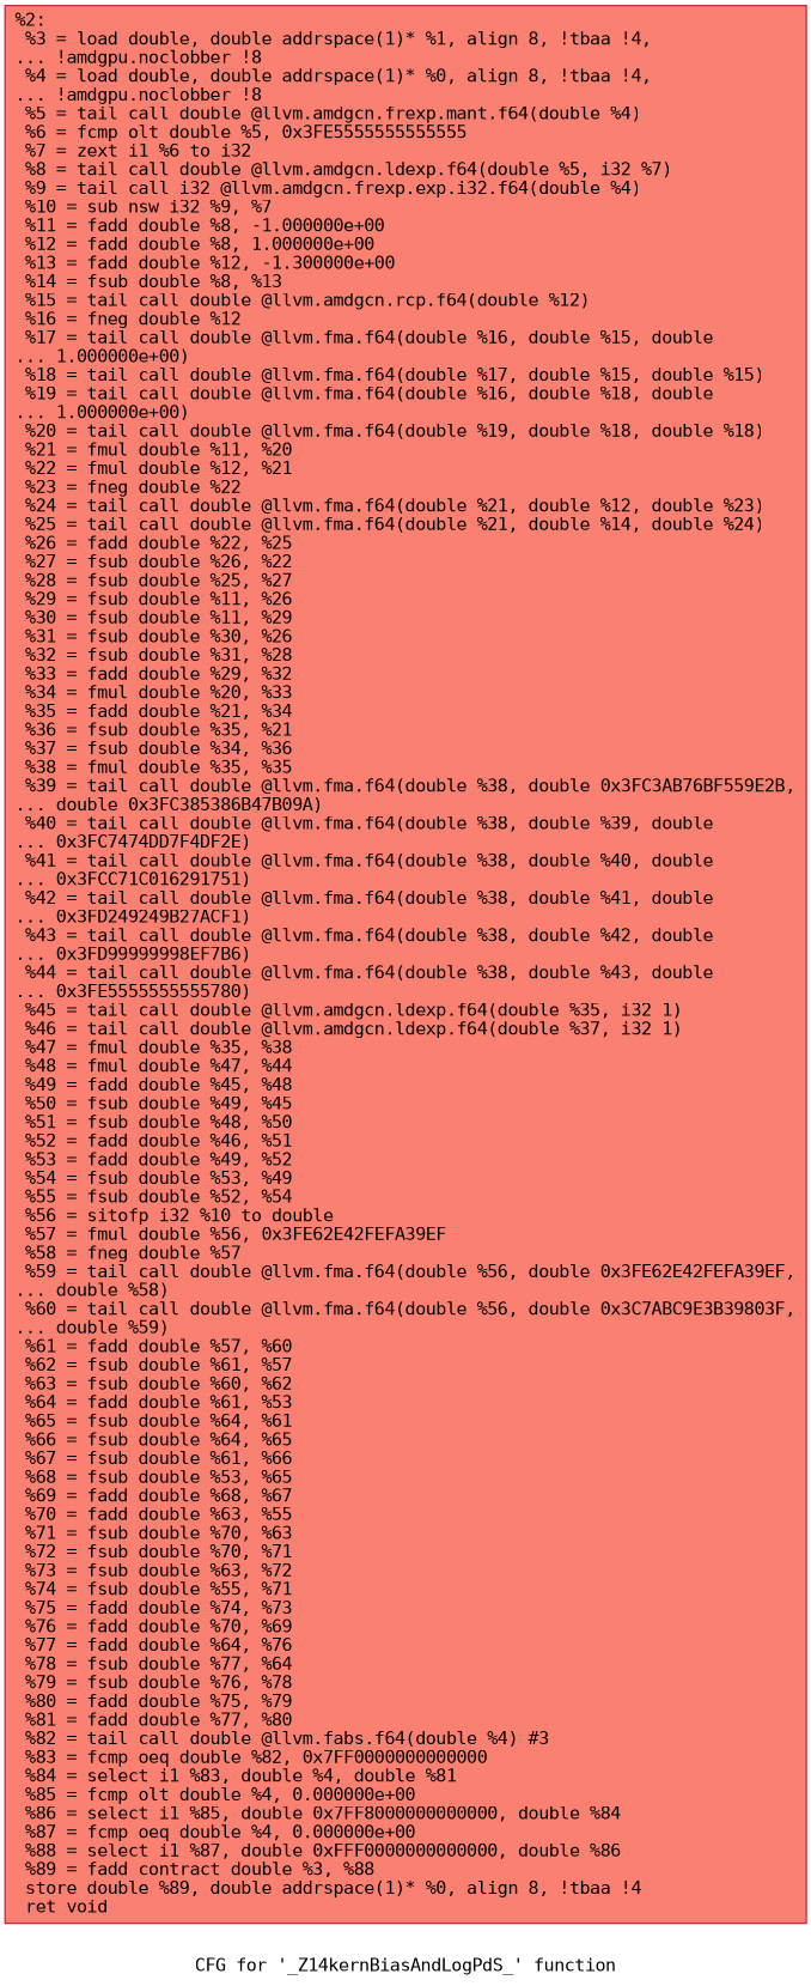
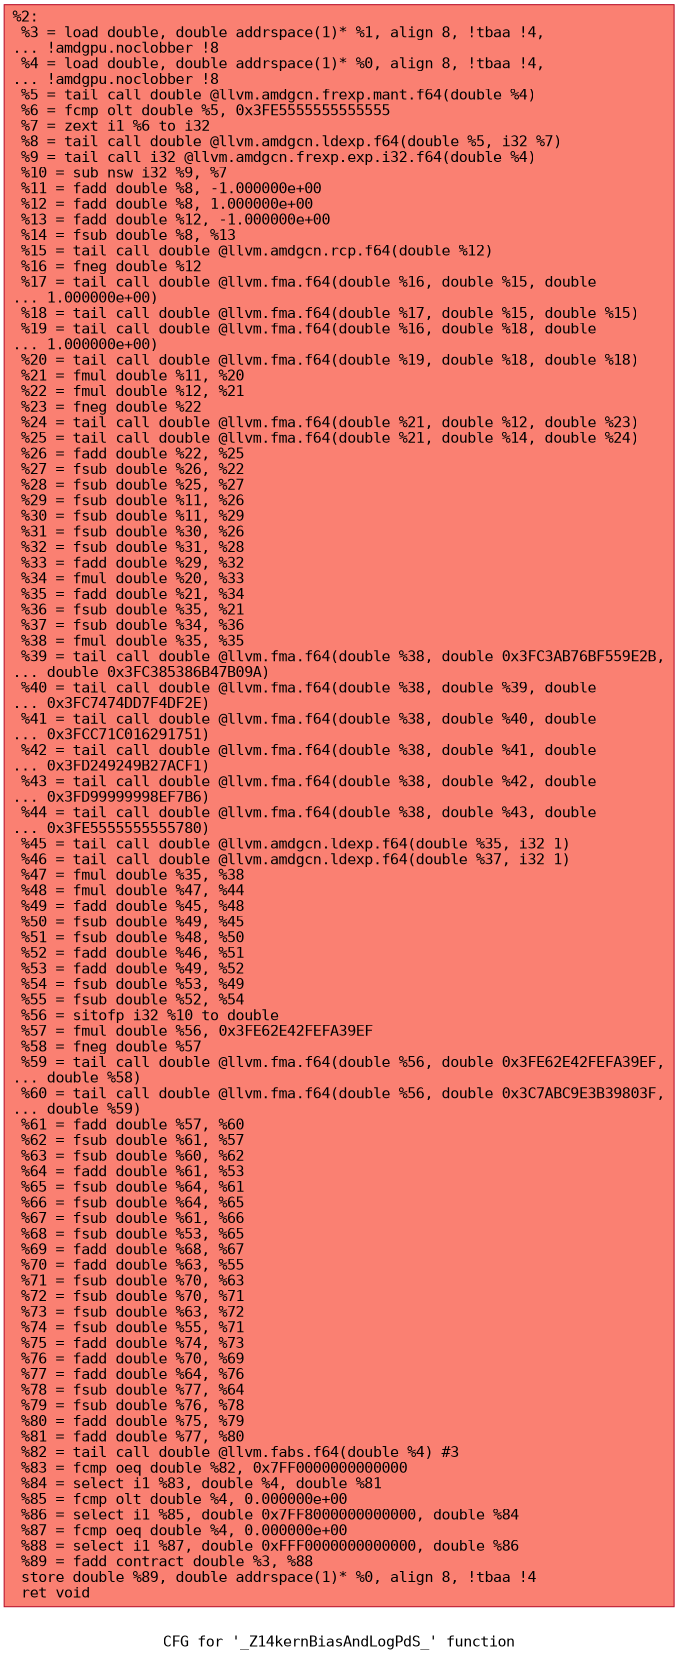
  digraph {
    label="CFG for '_Z14kernBiasAndLogPdS_' function"
    fontname="DejaVu Sans Mono"
-   n1 [color="#b70d28ff" fillcolor=salmon label="{%2:\l  %3 = load double, double addrspace(1)* %1, align 8, !tbaa !4,\l... !amdgpu.noclobber !8\l  %4 = load double, double addrspace(1)* %0, align 8, !tbaa !4,\l... !amdgpu.noclobber !8\l  %5 = tail call double @llvm.amdgcn.frexp.mant.f64(double %4)\l  %6 = fcmp olt double %5, 0x3FE5555555555555\l  %7 = zext i1 %6 to i32\l  %8 = tail call double @llvm.amdgcn.ldexp.f64(double %5, i32 %7)\l  %9 = tail call i32 @llvm.amdgcn.frexp.exp.i32.f64(double %4)\l  %10 = sub nsw i32 %9, %7\l  %11 = fadd double %8, -1.000000e+00\l  %12 = fadd double %8, 1.000000e+00\l  %13 = fadd double %12, -1.300000e+00\l  %14 = fsub double %8, %13\l  %15 = tail call double @llvm.amdgcn.rcp.f64(double %12)\l  %16 = fneg double %12\l  %17 = tail call double @llvm.fma.f64(double %16, double %15, double\l... 1.000000e+00)\l  %18 = tail call double @llvm.fma.f64(double %17, double %15, double %15)\l  %19 = tail call double @llvm.fma.f64(double %16, double %18, double\l... 1.000000e+00)\l  %20 = tail call double @llvm.fma.f64(double %19, double %18, double %18)\l  %21 = fmul double %11, %20\l  %22 = fmul double %12, %21\l  %23 = fneg double %22\l  %24 = tail call double @llvm.fma.f64(double %21, double %12, double %23)\l  %25 = tail call double @llvm.fma.f64(double %21, double %14, double %24)\l  %26 = fadd double %22, %25\l  %27 = fsub double %26, %22\l  %28 = fsub double %25, %27\l  %29 = fsub double %11, %26\l  %30 = fsub double %11, %29\l  %31 = fsub double %30, %26\l  %32 = fsub double %31, %28\l  %33 = fadd double %29, %32\l  %34 = fmul double %20, %33\l  %35 = fadd double %21, %34\l  %36 = fsub double %35, %21\l  %37 = fsub double %34, %36\l  %38 = fmul double %35, %35\l  %39 = tail call double @llvm.fma.f64(double %38, double 0x3FC3AB76BF559E2B,\l... double 0x3FC385386B47B09A)\l  %40 = tail call double @llvm.fma.f64(double %38, double %39, double\l... 0x3FC7474DD7F4DF2E)\l  %41 = tail call double @llvm.fma.f64(double %38, double %40, double\l... 0x3FCC71C016291751)\l  %42 = tail call double @llvm.fma.f64(double %38, double %41, double\l... 0x3FD249249B27ACF1)\l  %43 = tail call double @llvm.fma.f64(double %38, double %42, double\l... 0x3FD99999998EF7B6)\l  %44 = tail call double @llvm.fma.f64(double %38, double %43, double\l... 0x3FE5555555555780)\l  %45 = tail call double @llvm.amdgcn.ldexp.f64(double %35, i32 1)\l  %46 = tail call double @llvm.amdgcn.ldexp.f64(double %37, i32 1)\l  %47 = fmul double %35, %38\l  %48 = fmul double %47, %44\l  %49 = fadd double %45, %48\l  %50 = fsub double %49, %45\l  %51 = fsub double %48, %50\l  %52 = fadd double %46, %51\l  %53 = fadd double %49, %52\l  %54 = fsub double %53, %49\l  %55 = fsub double %52, %54\l  %56 = sitofp i32 %10 to double\l  %57 = fmul double %56, 0x3FE62E42FEFA39EF\l  %58 = fneg double %57\l  %59 = tail call double @llvm.fma.f64(double %56, double 0x3FE62E42FEFA39EF,\l... double %58)\l  %60 = tail call double @llvm.fma.f64(double %56, double 0x3C7ABC9E3B39803F,\l... double %59)\l  %61 = fadd double %57, %60\l  %62 = fsub double %61, %57\l  %63 = fsub double %60, %62\l  %64 = fadd double %61, %53\l  %65 = fsub double %64, %61\l  %66 = fsub double %64, %65\l  %67 = fsub double %61, %66\l  %68 = fsub double %53, %65\l  %69 = fadd double %68, %67\l  %70 = fadd double %63, %55\l  %71 = fsub double %70, %63\l  %72 = fsub double %70, %71\l  %73 = fsub double %63, %72\l  %74 = fsub double %55, %71\l  %75 = fadd double %74, %73\l  %76 = fadd double %70, %69\l  %77 = fadd double %64, %76\l  %78 = fsub double %77, %64\l  %79 = fsub double %76, %78\l  %80 = fadd double %75, %79\l  %81 = fadd double %77, %80\l  %82 = tail call double @llvm.fabs.f64(double %4) #3\l  %83 = fcmp oeq double %82, 0x7FF0000000000000\l  %84 = select i1 %83, double %4, double %81\l  %85 = fcmp olt double %4, 0.000000e+00\l  %86 = select i1 %85, double 0x7FF8000000000000, double %84\l  %87 = fcmp oeq double %4, 0.000000e+00\l  %88 = select i1 %87, double 0xFFF0000000000000, double %86\l  %89 = fadd contract double %3, %88\l  store double %89, double addrspace(1)* %0, align 8, !tbaa !4\l  ret void\l}" shape=record style=filled fontname="DejaVu Sans Mono"]
+   n1 [color="#b70d28ff" fillcolor=salmon label="{%2:\l  %3 = load double, double addrspace(1)* %1, align 8, !tbaa !4,\l... !amdgpu.noclobber !8\l  %4 = load double, double addrspace(1)* %0, align 8, !tbaa !4,\l... !amdgpu.noclobber !8\l  %5 = tail call double @llvm.amdgcn.frexp.mant.f64(double %4)\l  %6 = fcmp olt double %5, 0x3FE5555555555555\l  %7 = zext i1 %6 to i32\l  %8 = tail call double @llvm.amdgcn.ldexp.f64(double %5, i32 %7)\l  %9 = tail call i32 @llvm.amdgcn.frexp.exp.i32.f64(double %4)\l  %10 = sub nsw i32 %9, %7\l  %11 = fadd double %8, -1.000000e+00\l  %12 = fadd double %8, 1.000000e+00\l  %13 = fadd double %12, -1.000000e+00\l  %14 = fsub double %8, %13\l  %15 = tail call double @llvm.amdgcn.rcp.f64(double %12)\l  %16 = fneg double %12\l  %17 = tail call double @llvm.fma.f64(double %16, double %15, double\l... 1.000000e+00)\l  %18 = tail call double @llvm.fma.f64(double %17, double %15, double %15)\l  %19 = tail call double @llvm.fma.f64(double %16, double %18, double\l... 1.000000e+00)\l  %20 = tail call double @llvm.fma.f64(double %19, double %18, double %18)\l  %21 = fmul double %11, %20\l  %22 = fmul double %12, %21\l  %23 = fneg double %22\l  %24 = tail call double @llvm.fma.f64(double %21, double %12, double %23)\l  %25 = tail call double @llvm.fma.f64(double %21, double %14, double %24)\l  %26 = fadd double %22, %25\l  %27 = fsub double %26, %22\l  %28 = fsub double %25, %27\l  %29 = fsub double %11, %26\l  %30 = fsub double %11, %29\l  %31 = fsub double %30, %26\l  %32 = fsub double %31, %28\l  %33 = fadd double %29, %32\l  %34 = fmul double %20, %33\l  %35 = fadd double %21, %34\l  %36 = fsub double %35, %21\l  %37 = fsub double %34, %36\l  %38 = fmul double %35, %35\l  %39 = tail call double @llvm.fma.f64(double %38, double 0x3FC3AB76BF559E2B,\l... double 0x3FC385386B47B09A)\l  %40 = tail call double @llvm.fma.f64(double %38, double %39, double\l... 0x3FC7474DD7F4DF2E)\l  %41 = tail call double @llvm.fma.f64(double %38, double %40, double\l... 0x3FCC71C016291751)\l  %42 = tail call double @llvm.fma.f64(double %38, double %41, double\l... 0x3FD249249B27ACF1)\l  %43 = tail call double @llvm.fma.f64(double %38, double %42, double\l... 0x3FD99999998EF7B6)\l  %44 = tail call double @llvm.fma.f64(double %38, double %43, double\l... 0x3FE5555555555780)\l  %45 = tail call double @llvm.amdgcn.ldexp.f64(double %35, i32 1)\l  %46 = tail call double @llvm.amdgcn.ldexp.f64(double %37, i32 1)\l  %47 = fmul double %35, %38\l  %48 = fmul double %47, %44\l  %49 = fadd double %45, %48\l  %50 = fsub double %49, %45\l  %51 = fsub double %48, %50\l  %52 = fadd double %46, %51\l  %53 = fadd double %49, %52\l  %54 = fsub double %53, %49\l  %55 = fsub double %52, %54\l  %56 = sitofp i32 %10 to double\l  %57 = fmul double %56, 0x3FE62E42FEFA39EF\l  %58 = fneg double %57\l  %59 = tail call double @llvm.fma.f64(double %56, double 0x3FE62E42FEFA39EF,\l... double %58)\l  %60 = tail call double @llvm.fma.f64(double %56, double 0x3C7ABC9E3B39803F,\l... double %59)\l  %61 = fadd double %57, %60\l  %62 = fsub double %61, %57\l  %63 = fsub double %60, %62\l  %64 = fadd double %61, %53\l  %65 = fsub double %64, %61\l  %66 = fsub double %64, %65\l  %67 = fsub double %61, %66\l  %68 = fsub double %53, %65\l  %69 = fadd double %68, %67\l  %70 = fadd double %63, %55\l  %71 = fsub double %70, %63\l  %72 = fsub double %70, %71\l  %73 = fsub double %63, %72\l  %74 = fsub double %55, %71\l  %75 = fadd double %74, %73\l  %76 = fadd double %70, %69\l  %77 = fadd double %64, %76\l  %78 = fsub double %77, %64\l  %79 = fsub double %76, %78\l  %80 = fadd double %75, %79\l  %81 = fadd double %77, %80\l  %82 = tail call double @llvm.fabs.f64(double %4) #3\l  %83 = fcmp oeq double %82, 0x7FF0000000000000\l  %84 = select i1 %83, double %4, double %81\l  %85 = fcmp olt double %4, 0.000000e+00\l  %86 = select i1 %85, double 0x7FF8000000000000, double %84\l  %87 = fcmp oeq double %4, 0.000000e+00\l  %88 = select i1 %87, double 0xFFF0000000000000, double %86\l  %89 = fadd contract double %3, %88\l  store double %89, double addrspace(1)* %0, align 8, !tbaa !4\l  ret void\l}" shape=record style=filled fontname="DejaVu Sans Mono"]
  }
